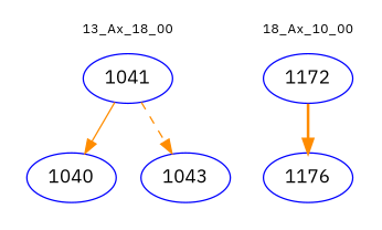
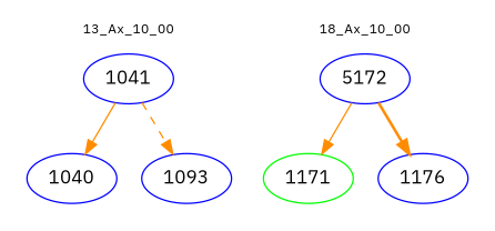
  digraph {
    fontname="IBM Plex Sans"
    node [color=blue fontname="IBM Plex Sans"]
    edge [color=darkorange fontname="IBM Plex Sans" style=solid]
    n1 [label=1041]
    n2 [label=1040]
-   n3 [label=1043]
-   n4 [label=1172]
+   n3 [label=1093]
+   n4 [label=5172]
+   n5 [color=green label=1171]
    n6 [label=1176]
    subgraph cluster_1 {
      color=white
      fontsize=10
-     label="13_Ax_18_00"
+     label="13_Ax_10_00"
      n1
      n2
      n3
    }
    subgraph cluster_2 {
      color=white
      fontsize=10
      label="18_Ax_10_00"
      n4
+     n5
      n6
    }
    n1 -> n2
    n1 -> n3 [style=dashed]
+   n4 -> n5
    n4 -> n6 [style=bold]
  }
